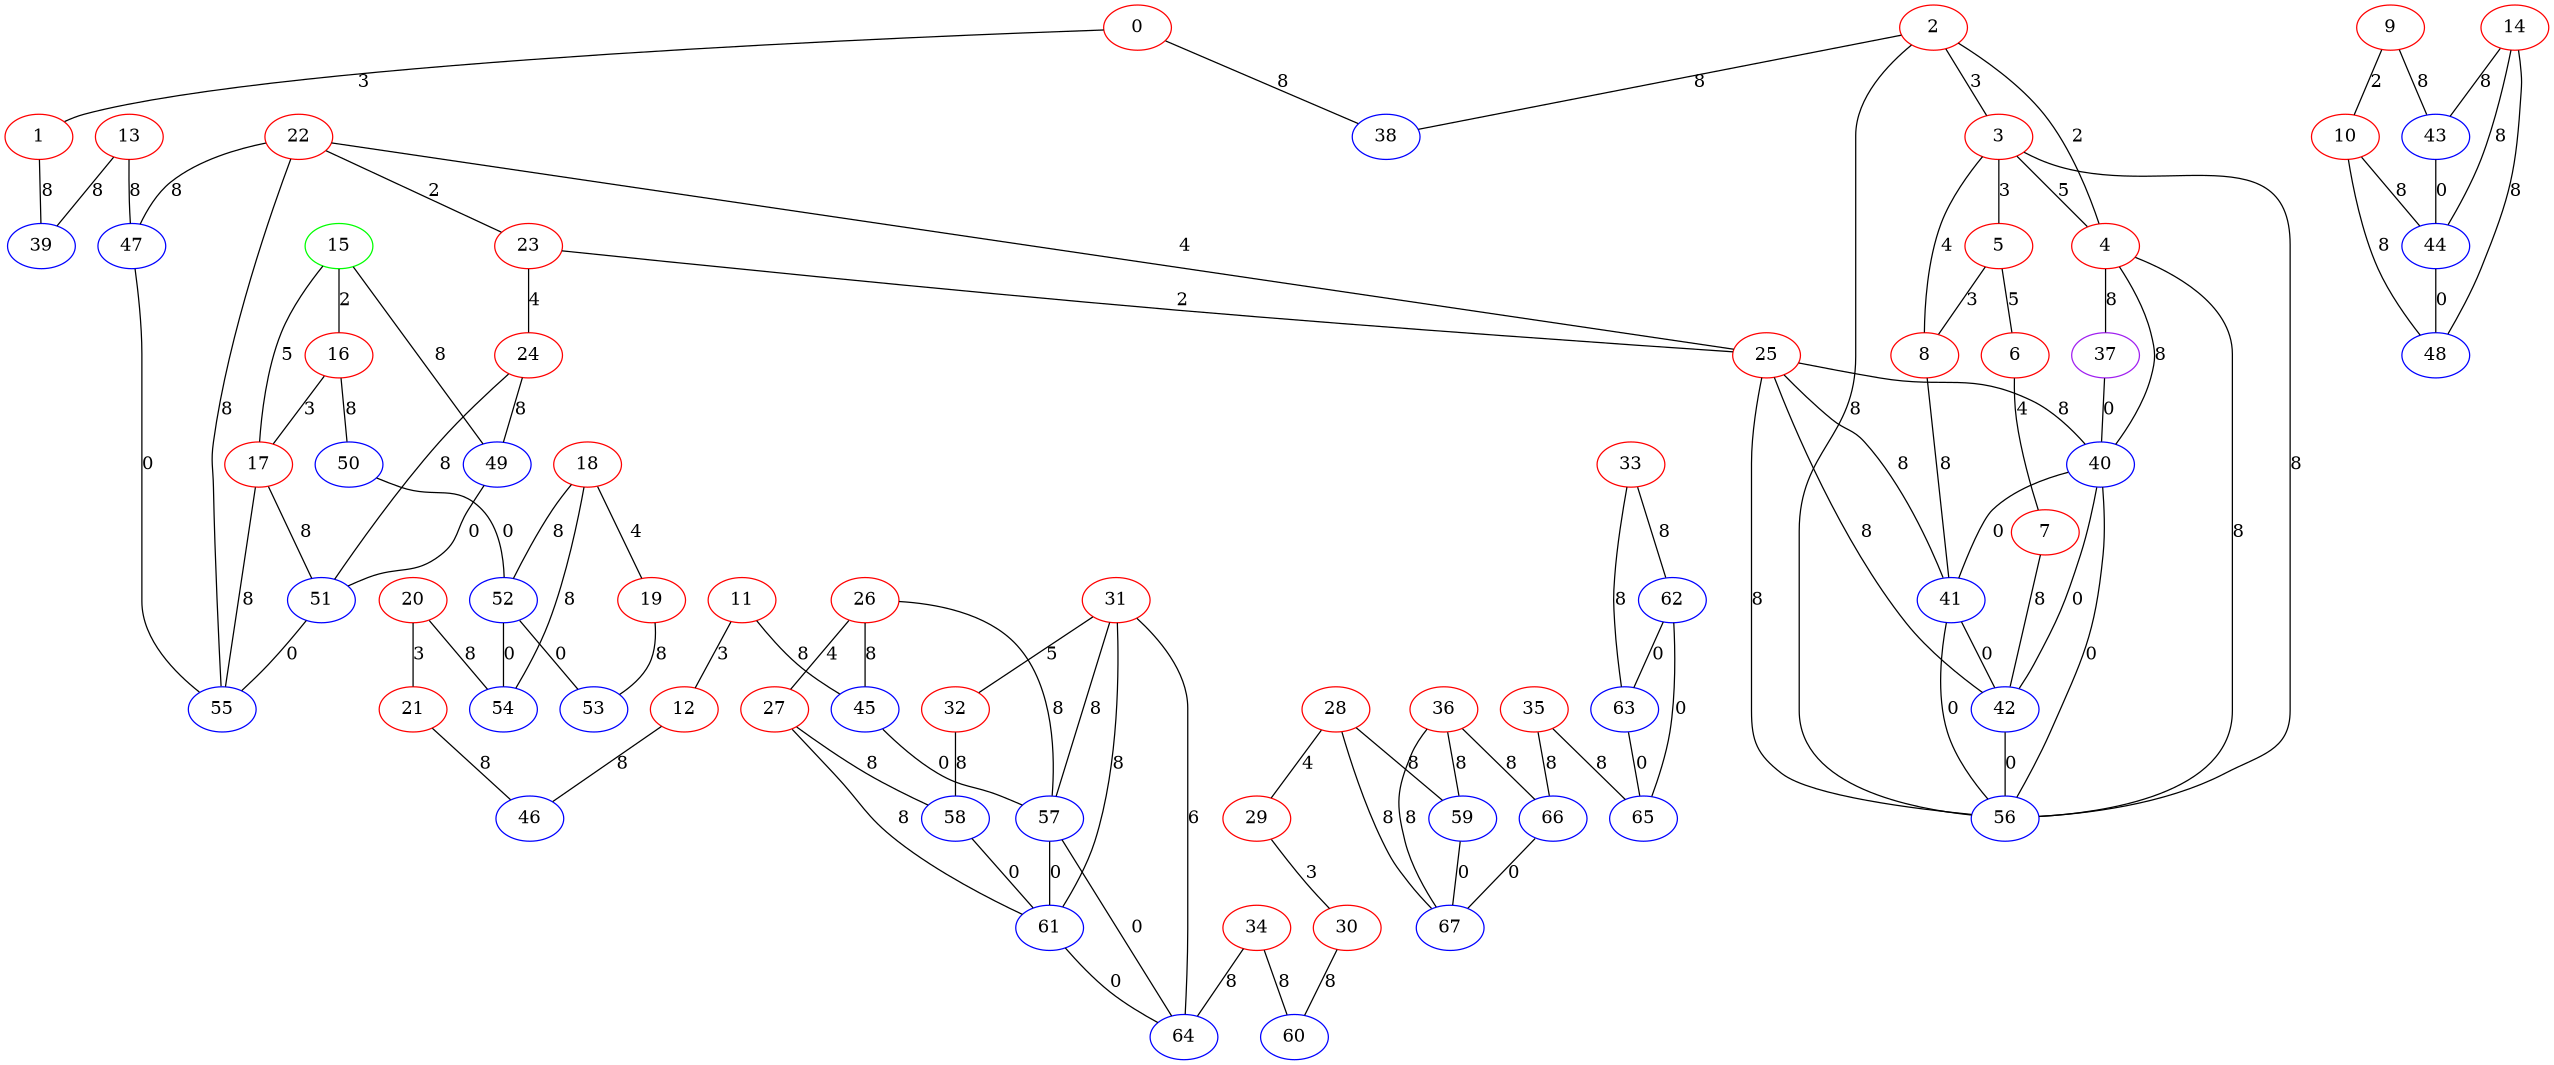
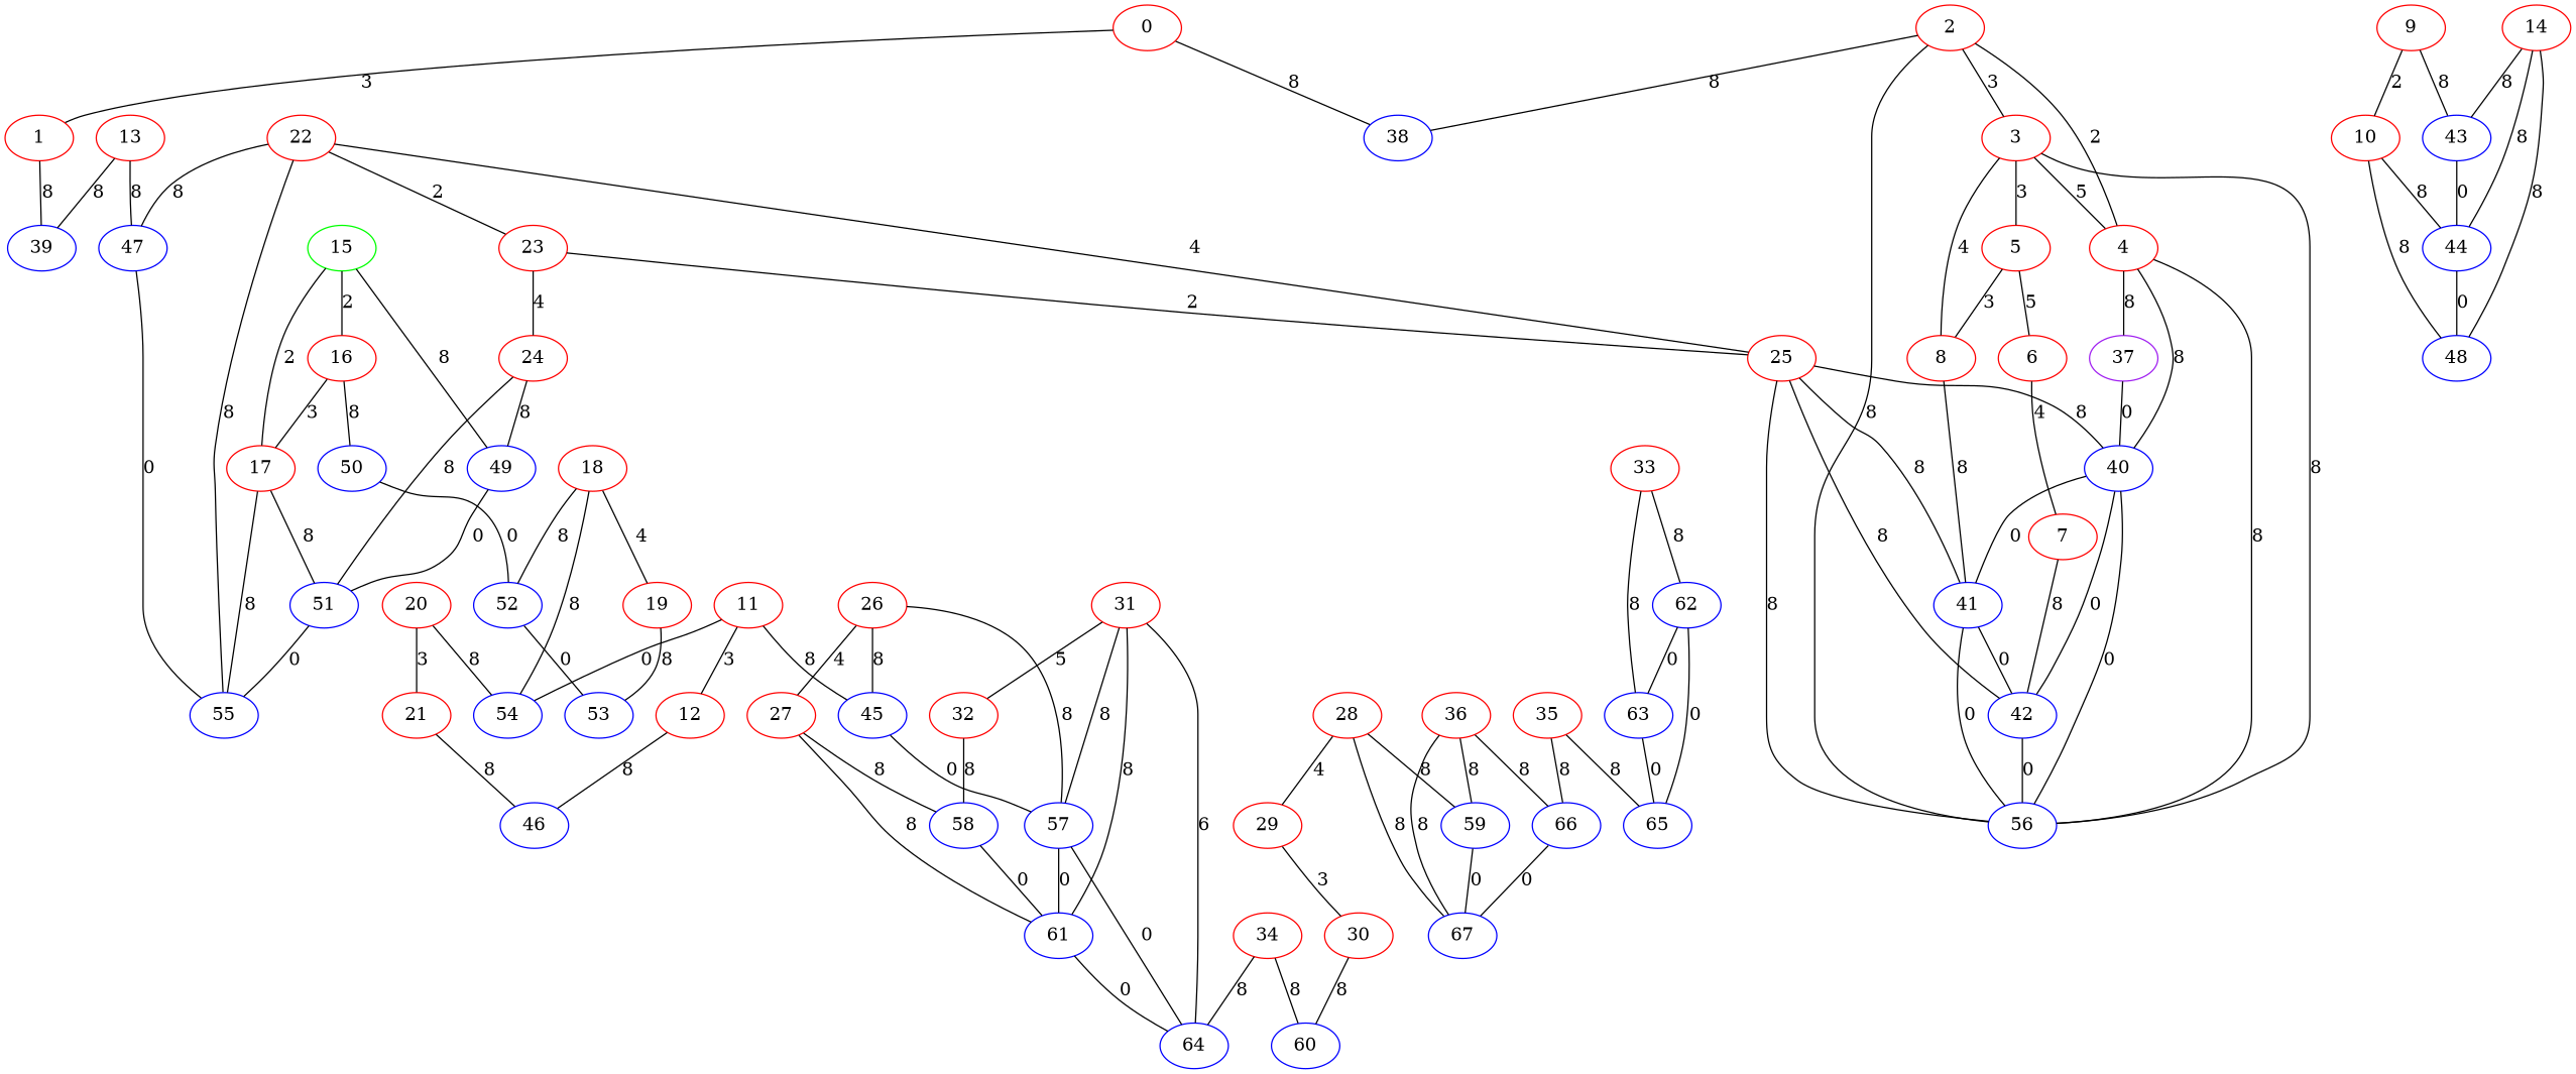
  graph {
    node [color=red weight=1]
    0
    1
    38 [color=blue weight=3]
    39 [color=blue weight=3]
    2
    3
    4
    56 [color=blue weight=3]
    5
    8
    37 [color=purple weight=4]
    40 [color=blue weight=3]
    6
    41 [color=blue weight=3]
    42 [color=blue weight=3]
    7
    9
    10
    43 [color=blue weight=3]
    44 [color=blue weight=3]
    48 [color=blue weight=3]
    11
    12
    45 [color=blue weight=3]
    46 [color=blue weight=3]
    57 [color=blue weight=3]
    13
    47 [color=blue weight=3]
    55 [color=blue weight=3]
    14
    15 [color=green weight=2]
    16
    17
    49 [color=blue weight=3]
    50 [color=blue weight=3]
    51 [color=blue weight=3]
    52 [color=blue weight=3]
    18
    19
    54 [color=blue weight=3]
    53 [color=blue weight=3]
    20
    21
    22
    23
    25
    24
    26
    27
    58 [color=blue weight=3]
    61 [color=blue weight=3]
    64 [color=blue weight=3]
    28
    29
    59 [color=blue weight=3]
    67 [color=blue weight=3]
    30
    60 [color=blue weight=3]
    31
    32
    62 [color=blue weight=3]
    33
    63 [color=blue weight=3]
    65 [color=blue weight=3]
    34
    35
    66 [color=blue weight=3]
    36
    0 -- 1 [label=3]
    0 -- 38 [label=8]
    1 -- 39 [label=8]
    2 -- 38 [label=8]
    2 -- 3 [label=3]
    2 -- 4 [label=2]
    2 -- 56 [label=8]
    3 -- 4 [label=5]
    3 -- 56 [label=8]
    3 -- 5 [label=3]
    3 -- 8 [label=4]
    4 -- 56 [label=8]
    4 -- 37 [label=8]
    4 -- 40 [label=8]
    5 -- 8 [label=3]
    5 -- 6 [label=5]
    8 -- 41 [label=8]
    37 -- 40 [label=0]
    40 -- 56 [label=0]
    40 -- 41 [label=0]
    40 -- 42 [label=0]
    6 -- 7 [label=4]
    41 -- 56 [label=0]
    41 -- 42 [label=0]
    42 -- 56 [label=0]
    7 -- 42 [label=8]
    9 -- 10 [label=2]
    9 -- 43 [label=8]
    10 -- 44 [label=8]
    10 -- 48 [label=8]
    43 -- 44 [label=0]
    44 -- 48 [label=0]
    11 -- 12 [label=3]
    11 -- 45 [label=8]
    12 -- 46 [label=8]
    45 -- 57 [label=0]
    57 -- 61 [label=0]
    57 -- 64 [label=0]
    13 -- 39 [label=8]
    13 -- 47 [label=8]
    47 -- 55 [label=0]
    14 -- 43 [label=8]
    14 -- 44 [label=8]
    14 -- 48 [label=8]
    15 -- 16 [label=2]
-   15 -- 17 [label=5]
+   15 -- 17 [label=2]
    15 -- 49 [label=8]
    16 -- 17 [label=3]
    16 -- 50 [label=8]
    17 -- 55 [label=8]
    17 -- 51 [label=8]
    49 -- 51 [label=0]
    50 -- 52 [label=0]
    51 -- 55 [label=0]
-   52 -- 54 [label=0]
+   11 -- 54 [label=0]
    52 -- 53 [label=0]
    18 -- 52 [label=8]
    18 -- 19 [label=4]
    18 -- 54 [label=8]
    19 -- 53 [label=8]
    20 -- 54 [label=8]
    20 -- 21 [label=3]
    21 -- 46 [label=8]
    22 -- 47 [label=8]
    22 -- 55 [label=8]
    22 -- 23 [label=2]
    22 -- 25 [label=4]
    23 -- 25 [label=2]
    23 -- 24 [label=4]
    25 -- 56 [label=8]
    25 -- 40 [label=8]
    25 -- 41 [label=8]
    25 -- 42 [label=8]
    24 -- 49 [label=8]
    24 -- 51 [label=8]
    26 -- 45 [label=8]
    26 -- 57 [label=8]
    26 -- 27 [label=4]
    27 -- 58 [label=8]
    27 -- 61 [label=8]
    58 -- 61 [label=0]
    61 -- 64 [label=0]
    28 -- 29 [label=4]
    28 -- 59 [label=8]
    28 -- 67 [label=8]
    29 -- 30 [label=3]
    59 -- 67 [label=0]
    30 -- 60 [label=8]
    31 -- 57 [label=8]
    31 -- 61 [label=8]
    31 -- 64 [label=6]
    31 -- 32 [label=5]
    32 -- 58 [label=8]
    62 -- 63 [label=0]
    62 -- 65 [label=0]
    33 -- 62 [label=8]
    33 -- 63 [label=8]
    63 -- 65 [label=0]
    34 -- 64 [label=8]
    34 -- 60 [label=8]
    35 -- 65 [label=8]
    35 -- 66 [label=8]
    66 -- 67 [label=0]
    36 -- 59 [label=8]
    36 -- 67 [label=8]
    36 -- 66 [label=8]
  }
